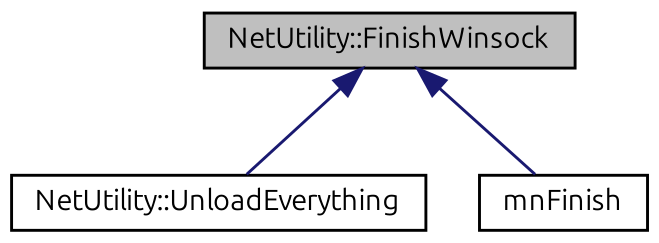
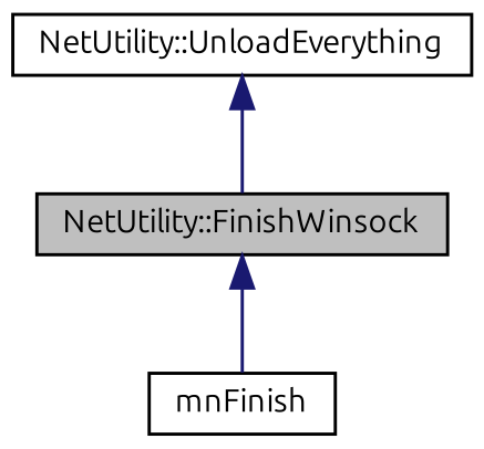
  digraph {
    fontname=Ubuntu
    rankdir=TB
    node [color=black fillcolor=white fontname=Ubuntu fontsize=10 shape=record style=filled]
    edge [color=midnightblue dir=back fontname=Ubuntu fontsize=10 labelfontname=FreeSans labelfontsize=10 style=solid]
    n1 [fillcolor=grey75 fontcolor=black height=0.2 label="NetUtility::FinishWinsock" width=0.4]
    n2 [height=0.2 label="NetUtility::UnloadEverything" width=0.4]
    n3 [height=0.2 label=mnFinish width=0.4]
-   n1 -> n2
+   n2 -> n1
    n1 -> n3
  }
